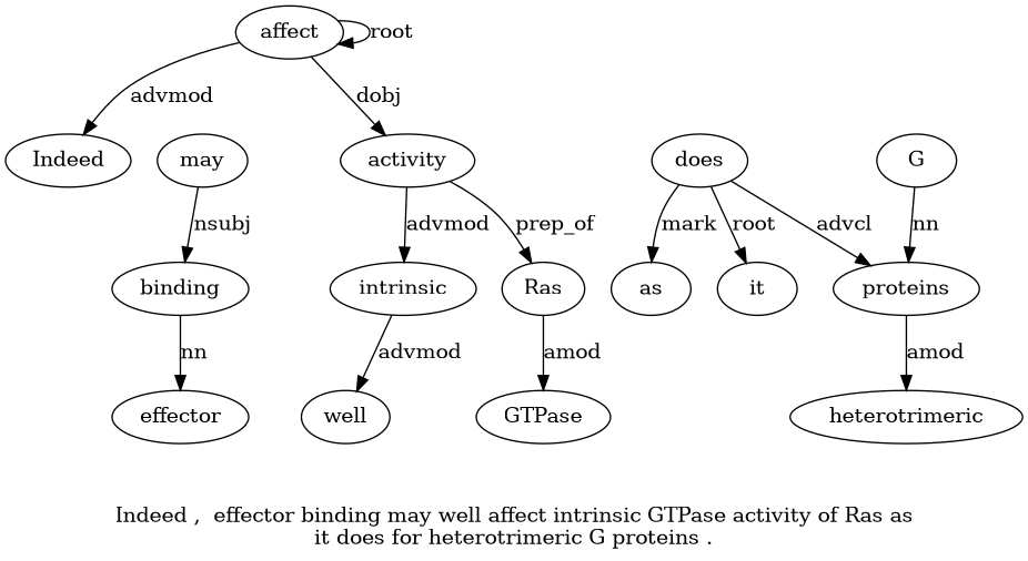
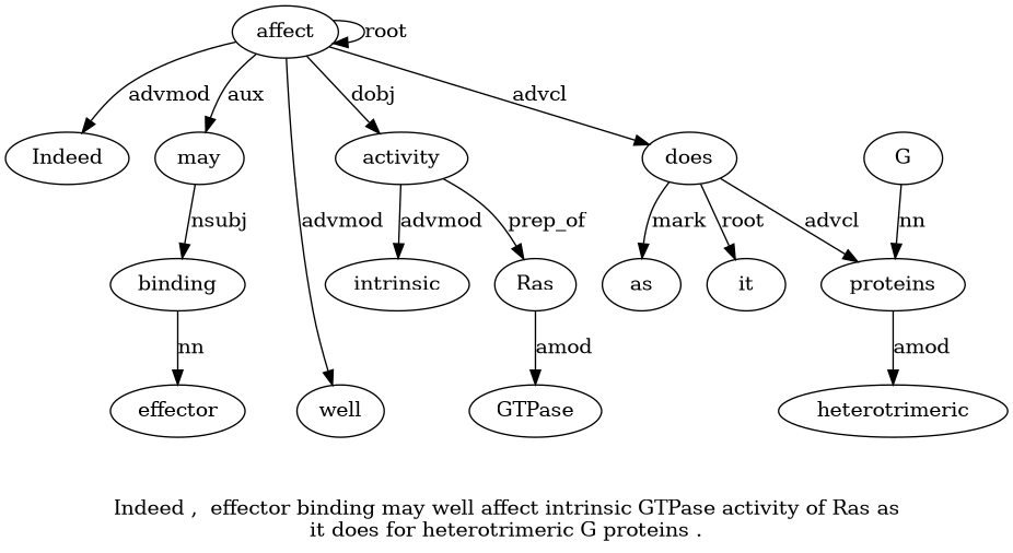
  digraph {
    label="Indeed ,  effector binding may well affect intrinsic GTPase activity of Ras as\nit does for heterotrimeric G proteins ."
    node [fillcolor=white style=filled]
    n1 [label=affect]
    n2 [label=Indeed]
    n3 [label=may]
    n4 [label=well]
    n5 [label=activity]
    n6 [label=does]
    n7 [label=binding]
    n8 [label=effector]
    n9 [label=intrinsic]
    n10 [label=Ras]
    n11 [label=as]
    n12 [label=it]
    n13 [label=proteins]
    n14 [label=GTPase]
    n15 [label=heterotrimeric]
    n16 [label=G]
    n1 -> n1 [label=root]
    n1 -> n2 [label=advmod]
-   n9 -> n4 [label=advmod]
+   n1 -> n3 [label=aux]
+   n1 -> n4 [label=advmod]
    n1 -> n5 [label=dobj]
+   n1 -> n6 [label=advcl]
    n3 -> n7 [label=nsubj]
    n5 -> n9 [label=advmod]
    n5 -> n10 [label=prep_of]
    n6 -> n11 [label=mark]
    n6 -> n12 [label=root]
    n6 -> n13 [label=advcl]
    n7 -> n8 [label=nn]
    n10 -> n14 [label=amod]
    n13 -> n15 [label=amod]
    n16 -> n13 [label=nn]
  }
